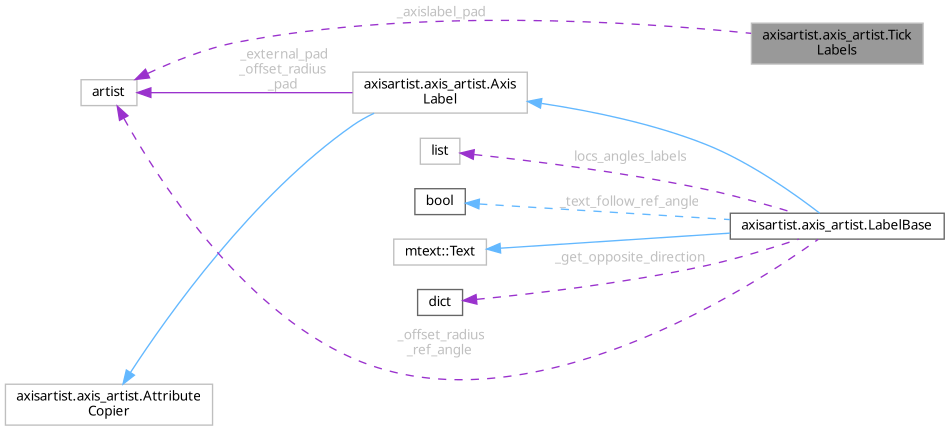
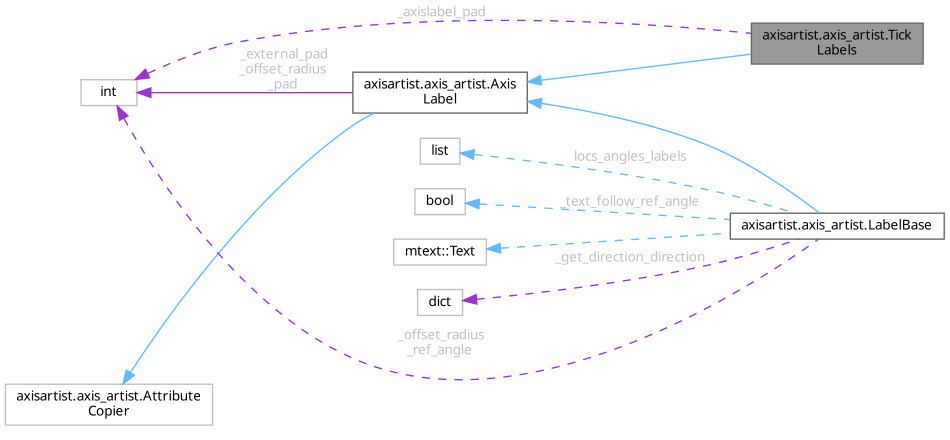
  digraph {
    fontname="Noto Sans"
    rankdir=LR
    node [color=grey75 fillcolor=white fontname="Noto Sans" fontsize=10 shape=box style=filled]
    edge [color=steelblue1 dir=back fontname="Noto Sans" fontsize=10 labelfontname=Helvetica labelfontsize=10 style=solid fontcolor=grey]
-   n1 [fillcolor=grey60 fontcolor=black height=0.2 label="axisartist.axis_artist.Tick\lLabels" width=0.4]
-   n2 [height=0.2 label="axisartist.axis_artist.Axis\lLabel" width=0.4]
+   n1 [color=gray40 fillcolor=grey60 fontcolor=black height=0.2 label="axisartist.axis_artist.Tick\lLabels" width=0.4]
+   n2 [color=gray40 height=0.2 label="axisartist.axis_artist.Axis\lLabel" width=0.4]
    n3 [color=gray40 height=0.2 label="axisartist.axis_artist.LabelBase" width=0.4]
    n4 [height=0.2 label="axisartist.axis_artist.Attribute\lCopier" width=0.4]
    n5 [height=0.2 label="mtext::Text" width=0.4]
-   n6 [color=gray40 height=0.2 label=dict width=0.4]
+   n6 [height=0.2 label=dict width=0.4]
    n7 [height=0.2 label=list width=0.4]
-   n8 [height=0.2 label=artist width=0.4]
-   n9 [color=gray40 height=0.2 label=bool width=0.4]
+   n8 [height=0.2 label=int width=0.4]
+   n9 [height=0.2 label=bool width=0.4]
+   n2 -> n1 [fontcolor=""]
    n2 -> n3 [fontcolor=""]
    n4 -> n2 [fontcolor=""]
-   n5 -> n3 [fontcolor=""]
-   n6 -> n3 [color=darkorchid3 label=" _get_opposite_direction" style=dashed]
-   n7 -> n3 [color=darkorchid3 label=" locs_angles_labels" style=dashed]
+   n5 -> n3 [style=dashed fontcolor=""]
+   n6 -> n3 [color=darkorchid3 label=" _get_direction_direction" style=dashed]
+   n7 -> n3 [label=" locs_angles_labels" style=dashed]
    n8 -> n1 [color=darkorchid3 label=" _axislabel_pad" style=dashed]
    n8 -> n2 [color=darkorchid3 label=" _external_pad\n_offset_radius\n_pad"]
    n8 -> n3 [color=darkorchid3 label=" _offset_radius\n_ref_angle" style=dashed]
    n9 -> n3 [label=" _text_follow_ref_angle" style=dashed]
  }
